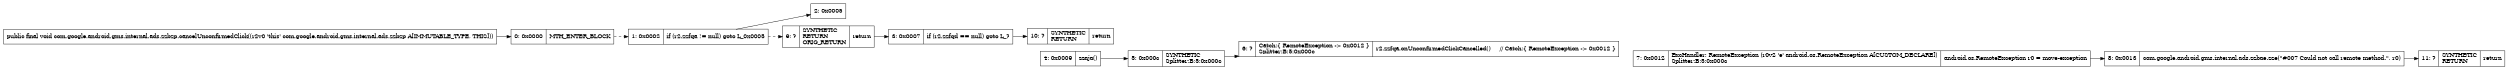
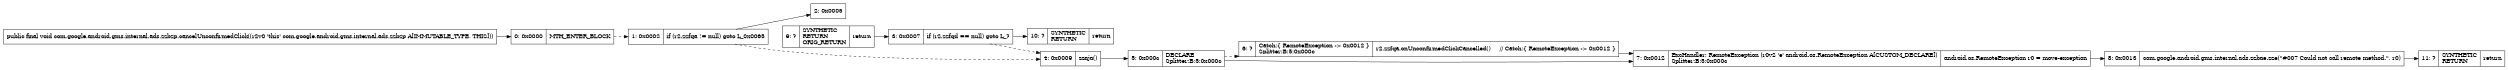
  digraph {
    fontname="DejaVu Serif"
    rankdir=LR
    node [fontname="DejaVu Serif" shape=record]
    edge [fontname="DejaVu Serif"]
    n1 [label="{0\:\ 0x0000|MTH_ENTER_BLOCK\l}"]
-   n2 [label="{1\:\ 0x0002|if (r2.zzfqa != null) goto L_0x0005\l}"]
+   n2 [label="{1\:\ 0x0002|if (r2.zzfqa != null) goto L_0x0065\l}"]
    n3 [label="{2\:\ 0x0005}"]
    n4 [label="{9\:\ ?|SYNTHETIC\lRETURN\lORIG_RETURN\l|return\l}"]
    n5 [label="{3\:\ 0x0007|if (r2.zzfqd == null) goto L_?\l}"]
    n6 [label="{4\:\ 0x0009|zzaja()\l}"]
    n7 [label="{10\:\ ?|SYNTHETIC\lRETURN\l|return\l}"]
-   n8 [label="{5\:\ 0x000c|SYNTHETIC\lSplitter:B:5:0x000c\l}"]
+   n8 [label="{5\:\ 0x000c|DECLARE\lSplitter:B:5:0x000c\l}"]
    n9 [label="{6\:\ ?|Catch:\{ RemoteException \-\> 0x0012 \}\lSplitter:B:5:0x000c\l|r2.zzfqa.onUnconfirmedClickCancelled()     \/\/ Catch:\{ RemoteException \-\> 0x0012 \}\l}"]
    n10 [label="{7\:\ 0x0012|ExcHandler: RemoteException (r0v2 'e' android.os.RemoteException A[CUSTOM_DECLARE])\lSplitter:B:5:0x000c\l|android.os.RemoteException r0 = move\-exception\l}"]
    n11 [label="{8\:\ 0x0013|com.google.android.gms.internal.ads.zzbae.zze(\"#007 Could not call remote method.\", r0)\l}"]
    n12 [label="{11\:\ ?|SYNTHETIC\lRETURN\l|return\l}"]
    n13 [label="{public final void com.google.android.gms.internal.ads.zzbzp.cancelUnconfirmedClick((r2v0 'this' com.google.android.gms.internal.ads.zzbzp A[IMMUTABLE_TYPE, THIS])) }"]
    n1 -> n2 [style=dashed]
    n2 -> n3
-   n2 -> n4 [style=dashed]
+   n2 -> n6 [style=dashed]
    n4 -> n5
+   n5 -> n6 [style=dashed]
    n5 -> n7
    n6 -> n8
-   n8 -> n9
+   n8 -> n9 [style=dashed]
+   n8 -> n10
+   n9 -> n10
    n10 -> n11
    n11 -> n12
    n13 -> n1
  }
